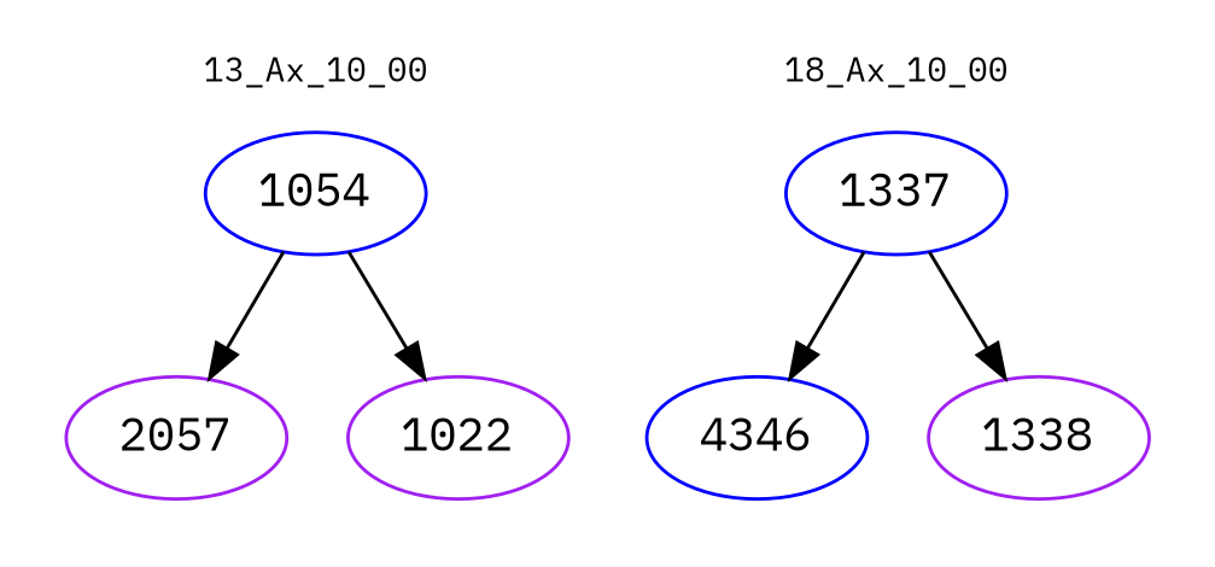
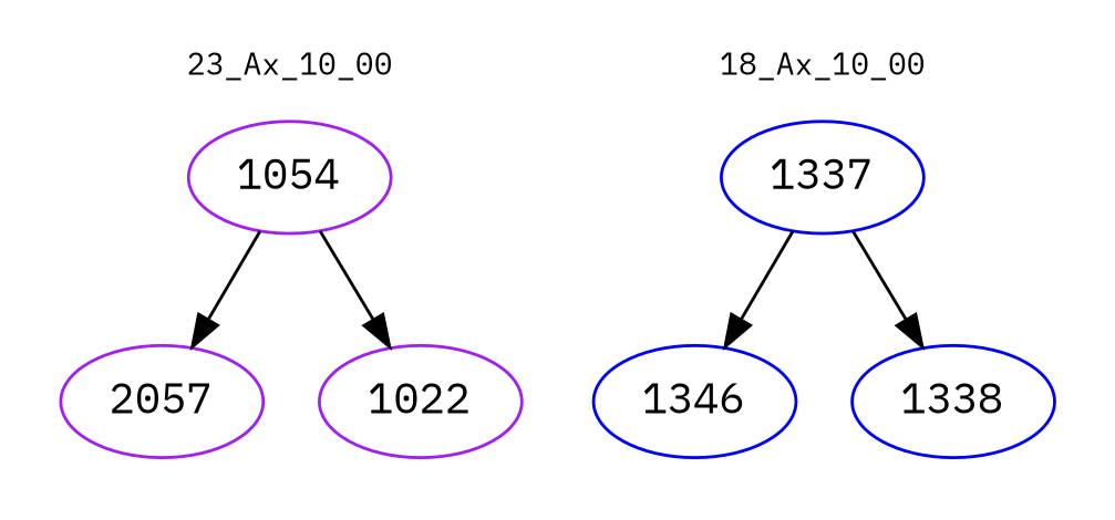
  digraph {
    fontname="IBM Plex Mono"
    node [color=blue fontname="IBM Plex Mono"]
    edge [color=black fontname="IBM Plex Mono"]
-   n1 [label=1054]
+   n1 [color=purple label=1054]
    n2 [color=purple label=2057]
    n3 [color=purple label=1022]
    n4 [label=1337]
-   n5 [label=4346]
-   n6 [color=purple label=1338]
+   n5 [label=1346]
+   n6 [label=1338]
    subgraph cluster_1 {
      color=white
      fontsize=10
-     label="13_Ax_10_00"
+     label="23_Ax_10_00"
      n1
      n2
      n3
    }
    subgraph cluster_2 {
      color=white
      fontsize=10
      label="18_Ax_10_00"
      n4
      n5
      n6
    }
    n1 -> n2
    n1 -> n3
    n4 -> n5
    n4 -> n6
  }
